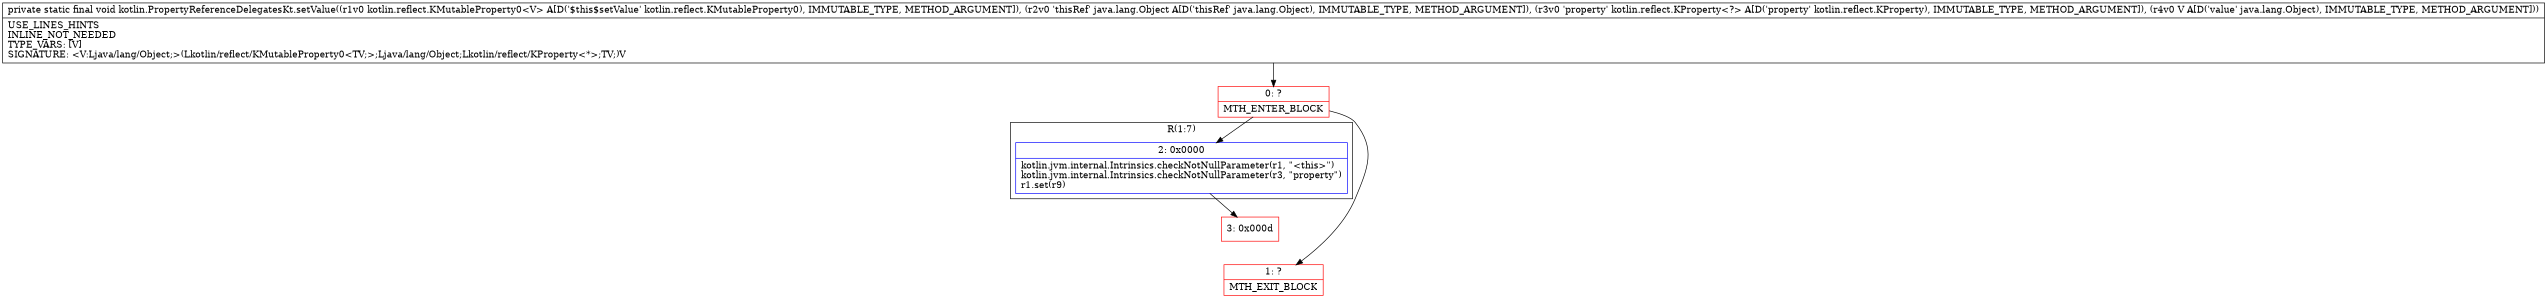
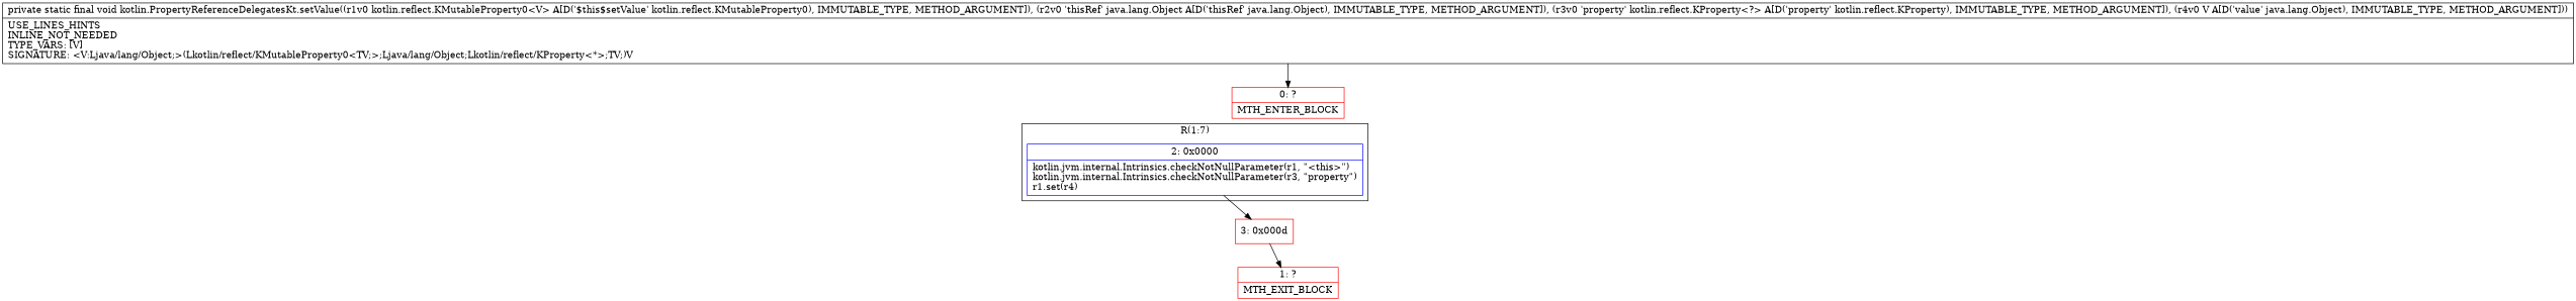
  digraph {
    node [color=red shape=record]
-   n1 [color=blue label="{2\:\ 0x0000|kotlin.jvm.internal.Intrinsics.checkNotNullParameter(r1, \"\<this\>\")\lkotlin.jvm.internal.Intrinsics.checkNotNullParameter(r3, \"property\")\lr1.set(r9)\l}"]
+   n1 [color=blue label="{2\:\ 0x0000|kotlin.jvm.internal.Intrinsics.checkNotNullParameter(r1, \"\<this\>\")\lkotlin.jvm.internal.Intrinsics.checkNotNullParameter(r3, \"property\")\lr1.set(r4)\l}"]
    n2 [label="{3\:\ 0x000d}"]
    n3 [label="{1\:\ ?|MTH_EXIT_BLOCK\l}"]
    n4 [label="{0\:\ ?|MTH_ENTER_BLOCK\l}"]
    n5 [label="{private static final void kotlin.PropertyReferenceDelegatesKt.setValue((r1v0 kotlin.reflect.KMutableProperty0\<V\> A[D('$this$setValue' kotlin.reflect.KMutableProperty0), IMMUTABLE_TYPE, METHOD_ARGUMENT]), (r2v0 'thisRef' java.lang.Object A[D('thisRef' java.lang.Object), IMMUTABLE_TYPE, METHOD_ARGUMENT]), (r3v0 'property' kotlin.reflect.KProperty\<?\> A[D('property' kotlin.reflect.KProperty), IMMUTABLE_TYPE, METHOD_ARGUMENT]), (r4v0 V A[D('value' java.lang.Object), IMMUTABLE_TYPE, METHOD_ARGUMENT]))  | USE_LINES_HINTS\lINLINE_NOT_NEEDED\lTYPE_VARS: [V]\lSIGNATURE: \<V:Ljava\/lang\/Object;\>(Lkotlin\/reflect\/KMutableProperty0\<TV;\>;Ljava\/lang\/Object;Lkotlin\/reflect\/KProperty\<*\>;TV;)V\l}" color=""]
    subgraph cluster_1 {
      label="R(1:7)"
      n1
    }
    n1 -> n2
-   n4 -> n3
-   n4 -> n1
+   n2 -> n3
    n5 -> n4
  }
